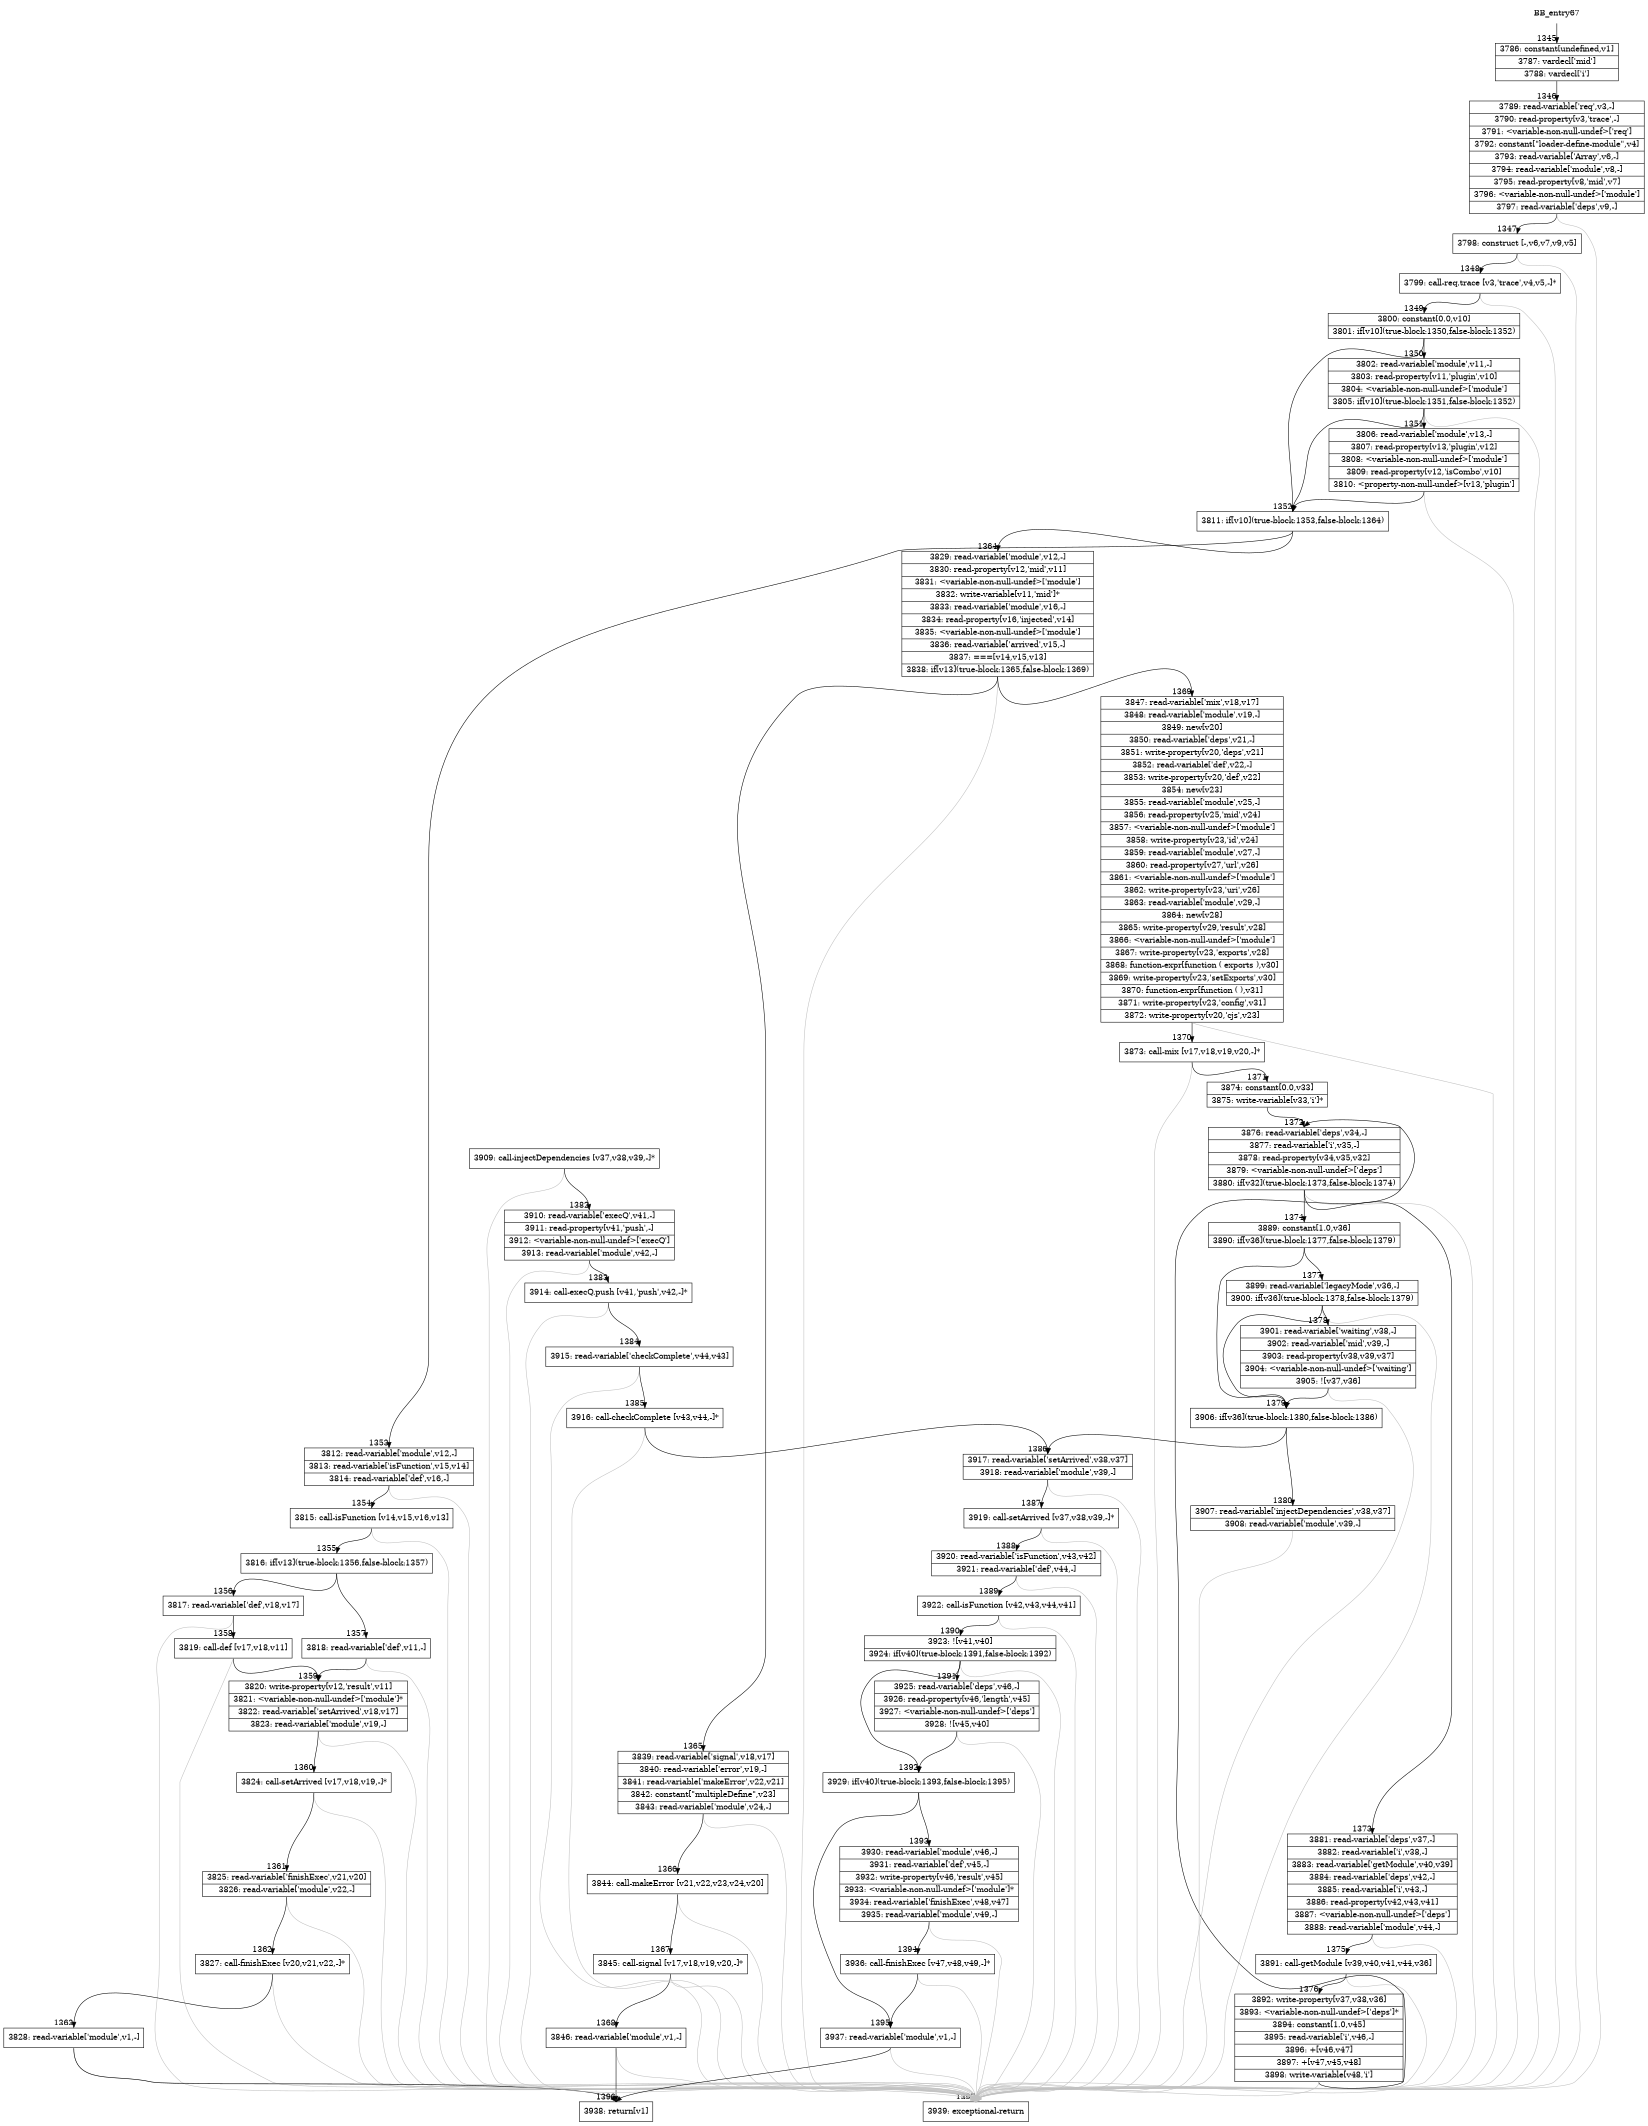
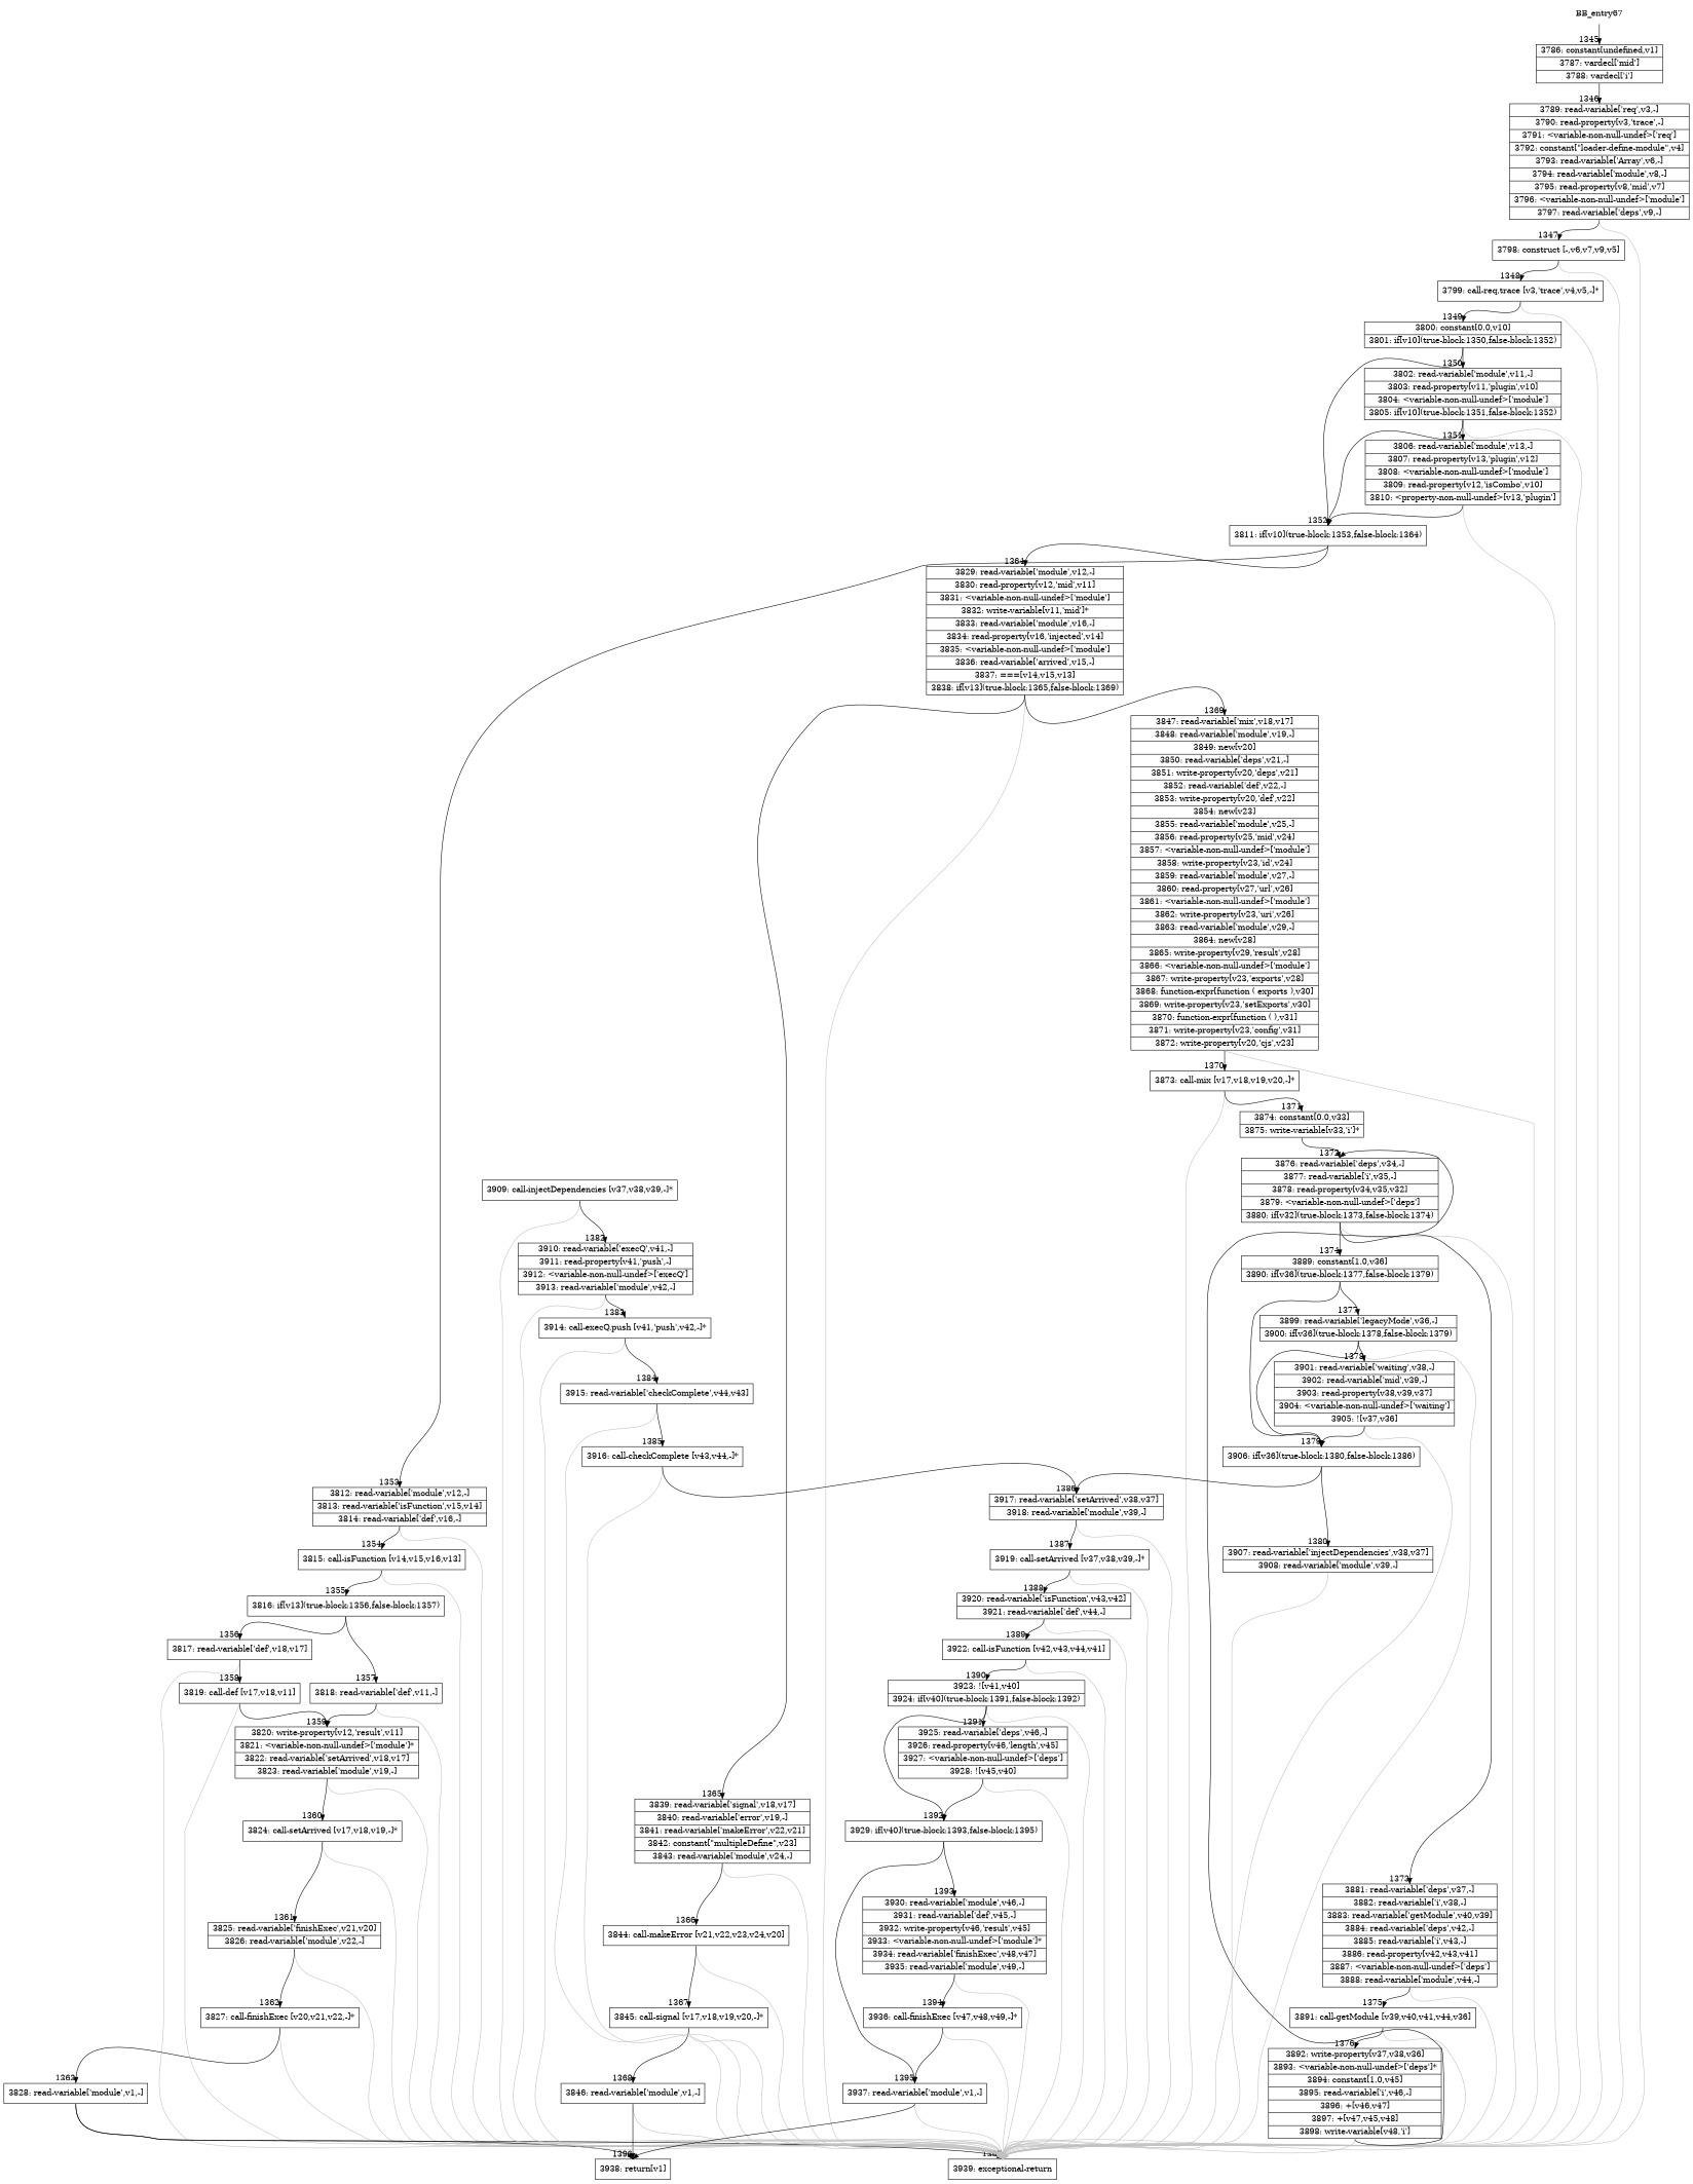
  digraph {
    rankdir=TD
    node [shape=record]
    edge [headport=n tailport=s]
    n1 [label=BB_entry67 shape=none]
    n2 [label="{3786: constant[undefined,v1]|3787: vardecl['mid']|3788: vardecl['i']}"]
    n3 [label="{3789: read-variable['req',v3,-]|3790: read-property[v3,'trace',-]|3791: \<variable-non-null-undef\>['req']|3792: constant[\"loader-define-module\",v4]|3793: read-variable['Array',v6,-]|3794: read-variable['module',v8,-]|3795: read-property[v8,'mid',v7]|3796: \<variable-non-null-undef\>['module']|3797: read-variable['deps',v9,-]}"]
    n4 [label="{3798: construct [-,v6,v7,v9,v5]}"]
    n5 [label="{3939: exceptional-return}"]
    n6 [label="{3799: call-req.trace [v3,'trace',v4,v5,-]*}"]
    n7 [label="{3800: constant[0.0,v10]|3801: if[v10](true-block:1350,false-block:1352)}"]
    n8 [label="{3811: if[v10](true-block:1353,false-block:1364)}"]
    n9 [label="{3802: read-variable['module',v11,-]|3803: read-property[v11,'plugin',v10]|3804: \<variable-non-null-undef\>['module']|3805: if[v10](true-block:1351,false-block:1352)}"]
    n10 [label="{3812: read-variable['module',v12,-]|3813: read-variable['isFunction',v15,v14]|3814: read-variable['def',v16,-]}"]
    n11 [label="{3829: read-variable['module',v12,-]|3830: read-property[v12,'mid',v11]|3831: \<variable-non-null-undef\>['module']|3832: write-variable[v11,'mid']*|3833: read-variable['module',v16,-]|3834: read-property[v16,'injected',v14]|3835: \<variable-non-null-undef\>['module']|3836: read-variable['arrived',v15,-]|3837: ===[v14,v15,v13]|3838: if[v13](true-block:1365,false-block:1369)}"]
    n12 [label="{3806: read-variable['module',v13,-]|3807: read-property[v13,'plugin',v12]|3808: \<variable-non-null-undef\>['module']|3809: read-property[v12,'isCombo',v10]|3810: \<property-non-null-undef\>[v13,'plugin']}"]
    n13 [label="{3815: call-isFunction [v14,v15,v16,v13]}"]
    n14 [label="{3839: read-variable['signal',v18,v17]|3840: read-variable['error',v19,-]|3841: read-variable['makeError',v22,v21]|3842: constant[\"multipleDefine\",v23]|3843: read-variable['module',v24,-]}"]
    n15 [label="{3847: read-variable['mix',v18,v17]|3848: read-variable['module',v19,-]|3849: new[v20]|3850: read-variable['deps',v21,-]|3851: write-property[v20,'deps',v21]|3852: read-variable['def',v22,-]|3853: write-property[v20,'def',v22]|3854: new[v23]|3855: read-variable['module',v25,-]|3856: read-property[v25,'mid',v24]|3857: \<variable-non-null-undef\>['module']|3858: write-property[v23,'id',v24]|3859: read-variable['module',v27,-]|3860: read-property[v27,'url',v26]|3861: \<variable-non-null-undef\>['module']|3862: write-property[v23,'uri',v26]|3863: read-variable['module',v29,-]|3864: new[v28]|3865: write-property[v29,'result',v28]|3866: \<variable-non-null-undef\>['module']|3867: write-property[v23,'exports',v28]|3868: function-expr[function ( exports ),v30]|3869: write-property[v23,'setExports',v30]|3870: function-expr[function ( ),v31]|3871: write-property[v23,'config',v31]|3872: write-property[v20,'cjs',v23]}"]
    n16 [label="{3816: if[v13](true-block:1356,false-block:1357)}"]
    n17 [label="{3844: call-makeError [v21,v22,v23,v24,v20]}"]
    n18 [label="{3873: call-mix [v17,v18,v19,v20,-]*}"]
    n19 [label="{3817: read-variable['def',v18,v17]}"]
    n20 [label="{3818: read-variable['def',v11,-]}"]
    n21 [label="{3819: call-def [v17,v18,v11]}"]
    n22 [label="{3820: write-property[v12,'result',v11]|3821: \<variable-non-null-undef\>['module']*|3822: read-variable['setArrived',v18,v17]|3823: read-variable['module',v19,-]}"]
    n23 [label="{3824: call-setArrived [v17,v18,v19,-]*}"]
    n24 [label="{3825: read-variable['finishExec',v21,v20]|3826: read-variable['module',v22,-]}"]
    n25 [label="{3827: call-finishExec [v20,v21,v22,-]*}"]
    n26 [label="{3828: read-variable['module',v1,-]}"]
    n27 [label="{3938: return[v1]}"]
    n28 [label="{3845: call-signal [v17,v18,v19,v20,-]*}"]
    n29 [label="{3874: constant[0.0,v33]|3875: write-variable[v33,'i']*}"]
    n30 [label="{3846: read-variable['module',v1,-]}"]
    n31 [label="{3876: read-variable['deps',v34,-]|3877: read-variable['i',v35,-]|3878: read-property[v34,v35,v32]|3879: \<variable-non-null-undef\>['deps']|3880: if[v32](true-block:1373,false-block:1374)}"]
    n32 [label="{3881: read-variable['deps',v37,-]|3882: read-variable['i',v38,-]|3883: read-variable['getModule',v40,v39]|3884: read-variable['deps',v42,-]|3885: read-variable['i',v43,-]|3886: read-property[v42,v43,v41]|3887: \<variable-non-null-undef\>['deps']|3888: read-variable['module',v44,-]}"]
    n33 [label="{3889: constant[1.0,v36]|3890: if[v36](true-block:1377,false-block:1379)}"]
    n34 [label="{3891: call-getModule [v39,v40,v41,v44,v36]}"]
    n35 [label="{3906: if[v36](true-block:1380,false-block:1386)}"]
    n36 [label="{3899: read-variable['legacyMode',v36,-]|3900: if[v36](true-block:1378,false-block:1379)}"]
    n37 [label="{3892: write-property[v37,v38,v36]|3893: \<variable-non-null-undef\>['deps']*|3894: constant[1.0,v45]|3895: read-variable['i',v46,-]|3896: +[v46,v47]|3897: +[v47,v45,v48]|3898: write-variable[v48,'i']}"]
    n38 [label="{3907: read-variable['injectDependencies',v38,v37]|3908: read-variable['module',v39,-]}"]
    n39 [label="{3917: read-variable['setArrived',v38,v37]|3918: read-variable['module',v39,-]}"]
    n40 [label="{3901: read-variable['waiting',v38,-]|3902: read-variable['mid',v39,-]|3903: read-property[v38,v39,v37]|3904: \<variable-non-null-undef\>['waiting']|3905: ![v37,v36]}"]
    n41 [label="{3919: call-setArrived [v37,v38,v39,-]*}"]
    n42 [label="{3909: call-injectDependencies [v37,v38,v39,-]*}"]
    n43 [label="{3910: read-variable['execQ',v41,-]|3911: read-property[v41,'push',-]|3912: \<variable-non-null-undef\>['execQ']|3913: read-variable['module',v42,-]}"]
    n44 [label="{3920: read-variable['isFunction',v43,v42]|3921: read-variable['def',v44,-]}"]
    n45 [label="{3914: call-execQ.push [v41,'push',v42,-]*}"]
    n46 [label="{3915: read-variable['checkComplete',v44,v43]}"]
    n47 [label="{3916: call-checkComplete [v43,v44,-]*}"]
    n48 [label="{3922: call-isFunction [v42,v43,v44,v41]}"]
    n49 [label="{3923: ![v41,v40]|3924: if[v40](true-block:1391,false-block:1392)}"]
    n50 [label="{3929: if[v40](true-block:1393,false-block:1395)}"]
    n51 [label="{3925: read-variable['deps',v46,-]|3926: read-property[v46,'length',v45]|3927: \<variable-non-null-undef\>['deps']|3928: ![v45,v40]}"]
    n52 [label="{3930: read-variable['module',v46,-]|3931: read-variable['def',v45,-]|3932: write-property[v46,'result',v45]|3933: \<variable-non-null-undef\>['module']*|3934: read-variable['finishExec',v48,v47]|3935: read-variable['module',v49,-]}"]
    n53 [label="{3937: read-variable['module',v1,-]}"]
    n54 [label="{3936: call-finishExec [v47,v48,v49,-]*}"]
    n1 -> n2 [headlabel="    1345"]
    n2 -> n3 [headlabel="      1346"]
    n3 -> n4 [headlabel="      1347"]
    n3 -> n5 [color=gray headlabel="      1397"]
    n4 -> n5 [color=gray]
    n4 -> n6 [headlabel="      1348"]
    n6 -> n5 [color=gray]
    n6 -> n7 [headlabel="      1349"]
    n7 -> n8 [headlabel="      1352"]
    n7 -> n9 [headlabel="      1350"]
    n8 -> n10 [headlabel="      1353"]
    n8 -> n11 [headlabel="      1364"]
    n9 -> n5 [color=gray]
    n9 -> n8
    n9 -> n12 [headlabel="      1351"]
    n10 -> n5 [color=gray]
    n10 -> n13 [headlabel="      1354"]
    n11 -> n5 [color=gray]
    n11 -> n14 [headlabel="      1365"]
    n11 -> n15 [headlabel="      1369"]
    n12 -> n5 [color=gray]
    n12 -> n8
    n13 -> n5 [color=gray]
    n13 -> n16 [headlabel="      1355"]
    n14 -> n5 [color=gray]
    n14 -> n17 [headlabel="      1366"]
    n15 -> n5 [color=gray]
    n15 -> n18 [headlabel="      1370"]
    n16 -> n19 [headlabel="      1356"]
    n16 -> n20 [headlabel="      1357"]
    n17 -> n5 [color=gray]
    n17 -> n28 [headlabel="      1367"]
    n18 -> n5 [color=gray]
    n18 -> n29 [headlabel="      1371"]
    n19 -> n5 [color=gray]
    n19 -> n21 [headlabel="      1358"]
    n20 -> n5 [color=gray]
    n20 -> n22 [headlabel="      1359"]
    n21 -> n5 [color=gray]
    n21 -> n22
    n22 -> n5 [color=gray]
    n22 -> n23 [headlabel="      1360"]
    n23 -> n5 [color=gray]
    n23 -> n24 [headlabel="      1361"]
    n24 -> n5 [color=gray]
    n24 -> n25 [headlabel="      1362"]
    n25 -> n5 [color=gray]
    n25 -> n26 [headlabel="      1363"]
-   n26 -> n5 [color=gray]
+   n26 -> n5 [color=black]
    n26 -> n27 [headlabel="      1396"]
    n28 -> n5 [color=gray]
    n28 -> n30 [headlabel="      1368"]
    n29 -> n31 [headlabel="      1372"]
    n30 -> n5 [color=gray]
    n30 -> n27
    n31 -> n5 [color=gray]
    n31 -> n32 [headlabel="      1373"]
    n31 -> n33 [headlabel="      1374"]
    n32 -> n5 [color=gray]
    n32 -> n34 [headlabel="      1375"]
    n33 -> n35 [headlabel="      1379"]
    n33 -> n36 [headlabel="      1377"]
    n34 -> n5 [color=gray]
    n34 -> n37 [headlabel="      1376"]
    n35 -> n38 [headlabel="      1380"]
    n35 -> n39 [headlabel="      1386"]
    n36 -> n5 [color=gray]
    n36 -> n35
    n36 -> n40 [headlabel="      1378"]
    n37 -> n5 [color=gray]
    n37 -> n31
    n38 -> n5 [color=gray]
    n39 -> n5 [color=gray]
    n39 -> n41 [headlabel="      1387"]
    n40 -> n5 [color=gray]
    n40 -> n35
    n41 -> n5 [color=gray]
    n41 -> n44 [headlabel="      1388"]
    n42 -> n5 [color=gray]
    n42 -> n43 [headlabel="      1382"]
    n43 -> n5 [color=gray]
    n43 -> n45 [headlabel="      1383"]
    n44 -> n5 [color=gray]
    n44 -> n48 [headlabel="      1389"]
    n45 -> n5 [color=gray]
    n45 -> n46 [headlabel="      1384"]
    n46 -> n5 [color=gray]
    n46 -> n47 [headlabel="      1385"]
    n47 -> n5 [color=gray]
    n47 -> n39
    n48 -> n5 [color=gray]
    n48 -> n49 [headlabel="      1390"]
    n49 -> n5 [color=gray]
    n49 -> n50 [headlabel="      1392"]
    n49 -> n51 [headlabel="      1391"]
    n50 -> n52 [headlabel="      1393"]
    n50 -> n53 [headlabel="      1395"]
    n51 -> n5 [color=gray]
    n51 -> n50
    n52 -> n5 [color=gray]
    n52 -> n54 [headlabel="      1394"]
    n53 -> n5 [color=gray]
    n53 -> n27
    n54 -> n5 [color=gray]
    n54 -> n53
  }
